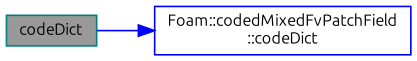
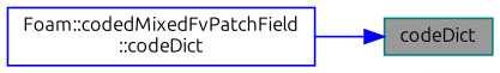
  digraph {
    rankdir=RL
    fontname=Ubuntu
    node [fontname=Ubuntu fontsize=10 shape=box style=filled]
    n1 [color=teal fillcolor=grey60 fontcolor=black height=0.2 label=codeDict width=0.4]
    n2 [color=blue fillcolor=white height=0.2 label="Foam::codedMixedFvPatchField\l::codeDict" width=0.4]
-   n2 -> n1 [color=blue dir=back fontname=Ubuntu fontsize=10 labelfontname=Helvetica labelfontsize=10 style=solid]
+   n1 -> n2 [color=blue dir=back fontname=Ubuntu fontsize=10 labelfontname=Helvetica labelfontsize=10 style=solid]
  }
